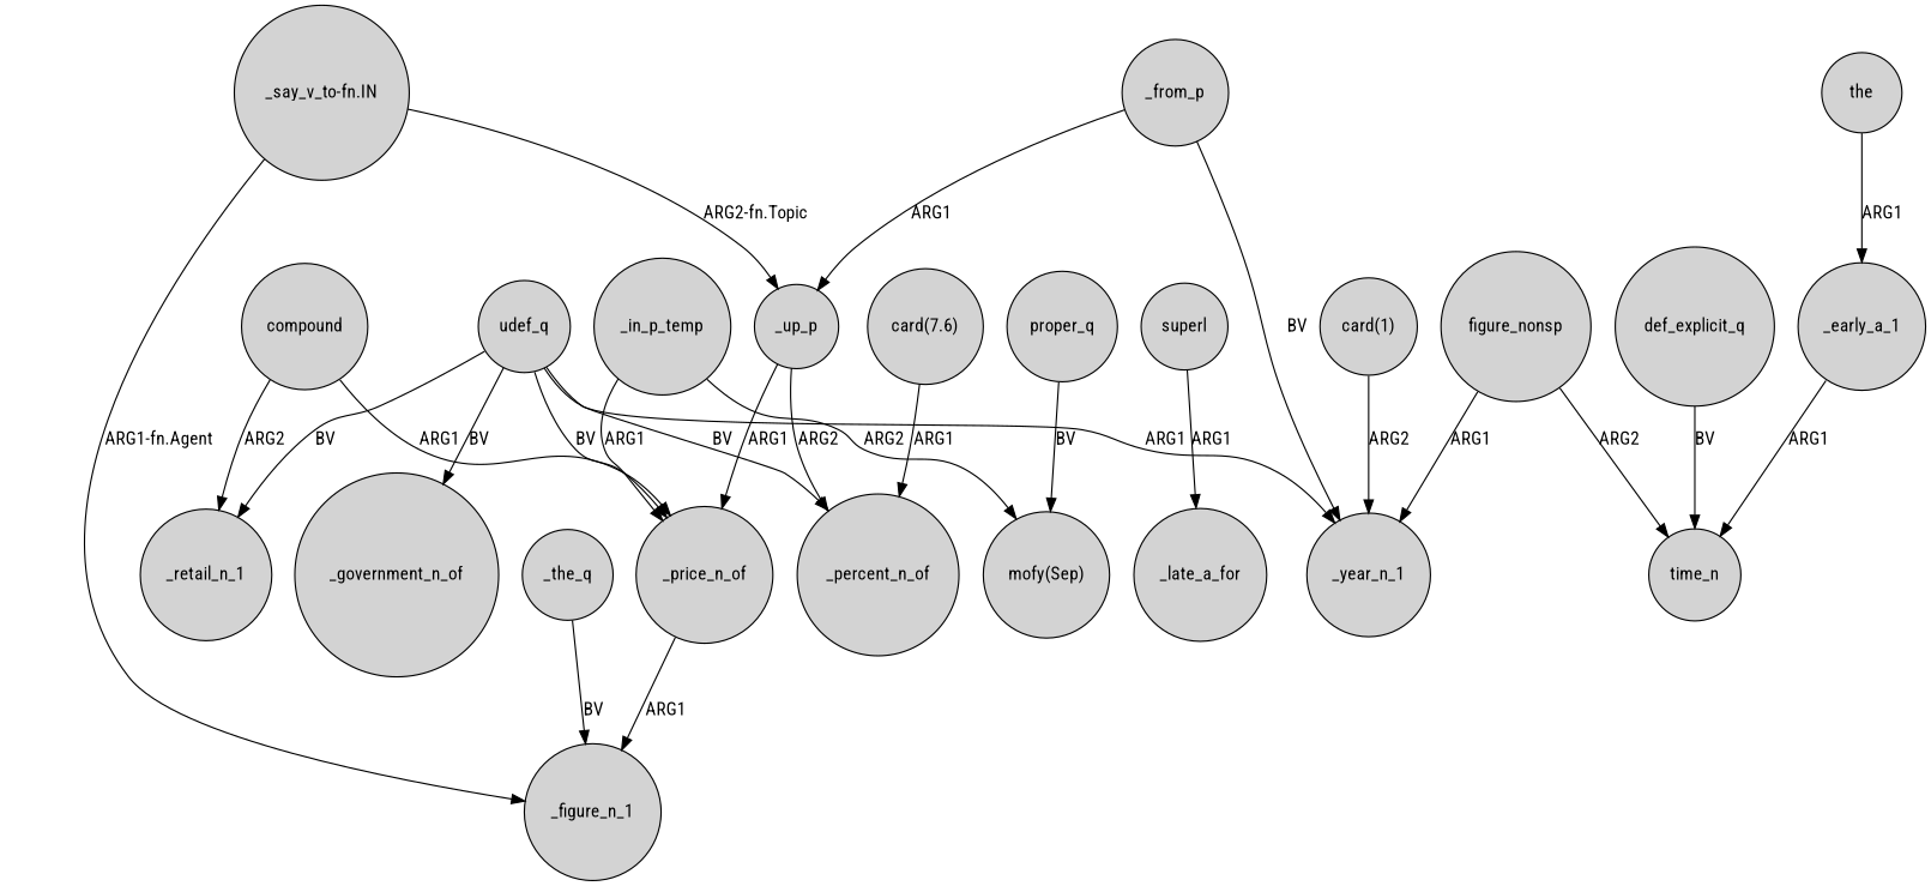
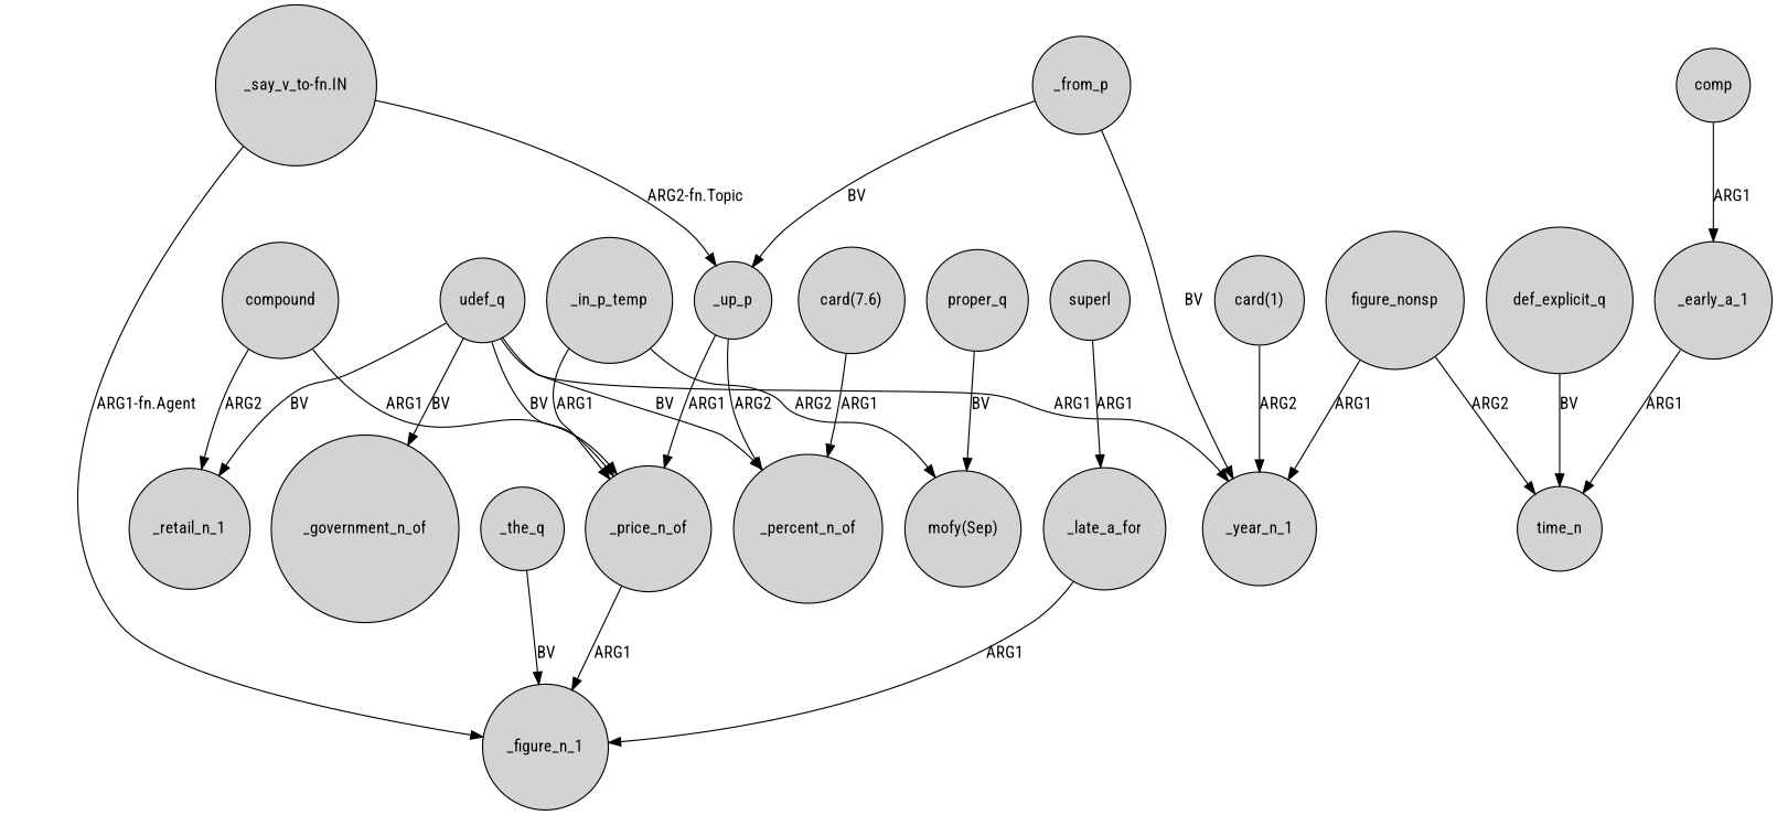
  digraph {
    fontname="Roboto Condensed"
    node [fontname="Roboto Condensed" shape=circle style=filled]
    edge [fontname="Roboto Condensed"]
    _up_p
    _price_n_of
    _percent_n_of
    _figure_n_1
    udef_q
    _government_n_of
    _year_n_1
    _retail_n_1
    compound
    "_say_v_to-fn.IN"
    def_explicit_q
    time_n
    n13 [label=figure_nonsp]
    superl
    _late_a_for
    _from_p
    proper_q
    "mofy(Sep)"
    _the_q
    "card(1)"
    _early_a_1
    "card(7.6)"
    _in_p_temp
-   comp [label=the]
+   comp
    _up_p -> _price_n_of [label=ARG1]
    _up_p -> _percent_n_of [label=ARG2]
    _price_n_of -> _figure_n_1 [label=ARG1]
    udef_q -> _price_n_of [label=BV]
    udef_q -> _percent_n_of [label=BV]
    udef_q -> _government_n_of [label=BV]
    udef_q -> _year_n_1 [label=ARG1]
    udef_q -> _retail_n_1 [label=BV]
    compound -> _price_n_of [label=ARG1]
    compound -> _retail_n_1 [label=ARG2]
    "_say_v_to-fn.IN" -> _up_p [label="ARG2-fn.Topic"]
    "_say_v_to-fn.IN" -> _figure_n_1 [label="ARG1-fn.Agent"]
    def_explicit_q -> time_n [label=BV]
    n13 -> _year_n_1 [label=ARG1]
    n13 -> time_n [label=ARG2]
    superl -> _late_a_for [label=ARG1]
-   _from_p -> _up_p [label=ARG1]
+   _late_a_for -> _figure_n_1 [label=ARG1]
+   _from_p -> _up_p [label=BV]
    _from_p -> _year_n_1 [label=BV]
    proper_q -> "mofy(Sep)" [label=BV]
    _the_q -> _figure_n_1 [label=BV]
    "card(1)" -> _year_n_1 [label=ARG2]
    _early_a_1 -> time_n [label=ARG1]
    "card(7.6)" -> _percent_n_of [label=ARG1]
    _in_p_temp -> _price_n_of [label=ARG1]
    _in_p_temp -> "mofy(Sep)" [label=ARG2]
    comp -> _early_a_1 [label=ARG1]
  }
